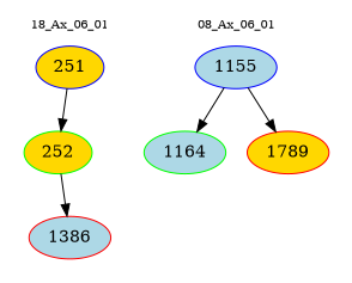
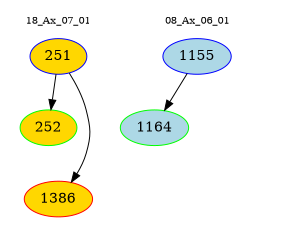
  digraph {
    node [color=green fillcolor=gold style=filled]
    edge [color=black]
    n1 [label=252]
    n2 [color=blue label=251]
-   n3 [color=red fillcolor=lightblue label=1386]
+   n3 [color=red label=1386]
    n4 [fillcolor=lightblue label=1164]
    n5 [color=blue fillcolor=lightblue label=1155]
-   n6 [color=red label=1789]
    subgraph cluster_1 {
      color=white
      fontsize=10
-     label="18_Ax_06_01"
+     label="18_Ax_07_01"
      n1
      n2
      n3
    }
    subgraph cluster_2 {
      color=white
      fontsize=10
      label="08_Ax_06_01"
      n4
      n5
-     n6
    }
    n2 -> n1
-   n1 -> n3
+   n2 -> n3
    n5 -> n4
-   n5 -> n6
  }
